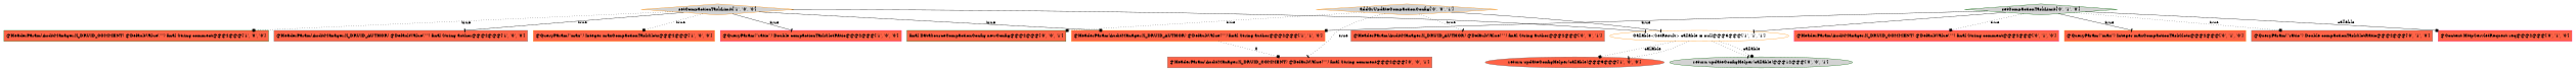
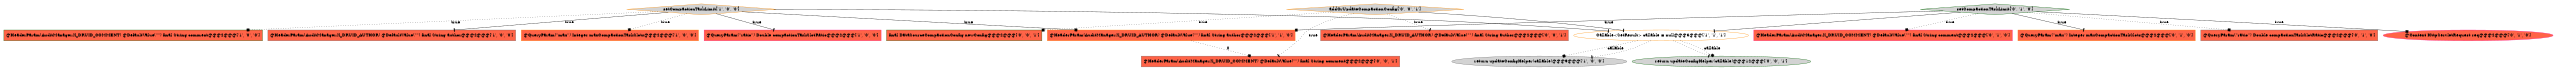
  digraph {
    node [color=darkorange fillcolor=tomato shape=box style=filled]
    edge [arrowhead=box style=dotted]
    n1 [fillcolor=lightgray label="setCompactionTaskLimit['1', '0', '0']" shape=diamond]
    n2 [label="@QueryParam(\"max\") Integer maxCompactionTaskSlots@@@2@@@['1', '0', '0']"]
    n3 [color=deeppink label="@QueryParam(\"ratio\") Double compactionTaskSlotRatio@@@2@@@['1', '0', '0']"]
    n4 [fillcolor=white label="Callable<SetResult> callable = null@@@3@@@['1', '1', '1']" shape=ellipse]
    n5 [label="@HeaderParam(AuditManager.X_DRUID_AUTHOR) @DefaultValue(\"\") final String author@@@2@@@['1', '1', '0']"]
    n6 [color=darkgreen label="@HeaderParam(AuditManager.X_DRUID_COMMENT) @DefaultValue(\"\") final String comment@@@2@@@['1', '0', '0']"]
    n7 [color=gray40 label="@HeaderParam(AuditManager.X_DRUID_AUTHOR) @DefaultValue(\"\") final String author@@@2@@@['1', '0', '0']"]
    n8 [color=darkgreen fillcolor=lightgray label="return updateConfigHelper(callable)@@@12@@@['0', '0', '1']" shape=ellipse]
-   n9 [color=gray40 label="return updateConfigHelper(callable)@@@9@@@['1', '0', '0']" shape=ellipse]
+   n9 [color=gray40 fillcolor=lightgray label="return updateConfigHelper(callable)@@@9@@@['1', '0', '0']" shape=ellipse]
    n10 [color=gray40 label="@HeaderParam(AuditManager.X_DRUID_COMMENT) @DefaultValue(\"\") final String comment@@@2@@@['0', '0', '1']"]
    n11 [color=gray40 label="@HeaderParam(AuditManager.X_DRUID_AUTHOR) @DefaultValue(\"\") final String author@@@2@@@['0', '0', '1']"]
    n12 [fillcolor=lightgray label="addOrUpdateCompactionConfig['0', '0', '1']" shape=diamond]
    n13 [color=darkgreen label="final DataSourceCompactionConfig newConfig@@@2@@@['0', '0', '1']"]
    n14 [color=gray40 label="@QueryParam(\"ratio\") Double compactionTaskSlotRatio@@@2@@@['0', '1', '0']"]
    n15 [color=darkgreen fillcolor=lightgray label="setCompactionTaskLimit['0', '1', '0']" shape=diamond]
-   n16 [color=deeppink label="@Context HttpServletRequest req@@@2@@@['0', '1', '0']"]
+   n16 [color=deeppink label="@Context HttpServletRequest req@@@2@@@['0', '1', '0']" shape=ellipse]
    n17 [color=deeppink label="@HeaderParam(AuditManager.X_DRUID_COMMENT) @DefaultValue(\"\") final String comment@@@2@@@['0', '1', '0']"]
    n18 [label="@QueryParam(\"max\") Integer maxCompactionTaskSlots@@@2@@@['0', '1', '0']"]
    n1 -> n2 [label=true]
    n1 -> n3 [arrowhead=tee label=true style=solid]
    n1 -> n4 [arrowhead=tee style=solid]
    n1 -> n5 [label=true style=solid]
    n1 -> n6 [label=true]
    n1 -> n7 [arrowhead=tee label=true style=solid]
    n4 -> n8 [arrowhead=tee]
    n4 -> n8 [label=callable]
    n4 -> n9 [label=callable]
    n4 -> n9 [arrowhead=tee]
    n5 -> n10 [label=0]
    n12 -> n4 [arrowhead=tee style=solid]
    n12 -> n10 [arrowhead=tee label=true]
    n12 -> n11 [arrowhead=tee label=true]
    n12 -> n13 [label=true]
    n15 -> n4 [arrowhead=tee style=solid]
    n15 -> n5 [label=true style=solid]
    n15 -> n14 [label=true]
-   n15 -> n16 [label=callable style=solid]
+   n15 -> n16 [label=true style=solid]
    n15 -> n17 [label=true]
    n15 -> n18 [arrowhead=tee label=true style=solid]
  }
